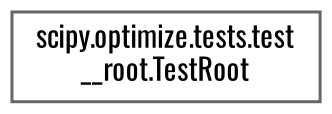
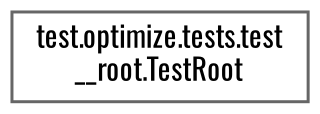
  digraph {
    rankdir=LR
    fontname=Oswald
-   n1 [color=grey40 fillcolor=white fontname=Oswald fontsize=10 height=0.2 label="scipy.optimize.tests.test\l__root.TestRoot" shape=box style=filled width=0.4]
+   n1 [color=grey40 fillcolor=white fontname=Oswald fontsize=10 height=0.2 label="test.optimize.tests.test\l__root.TestRoot" shape=box style=filled width=0.4]
  }
